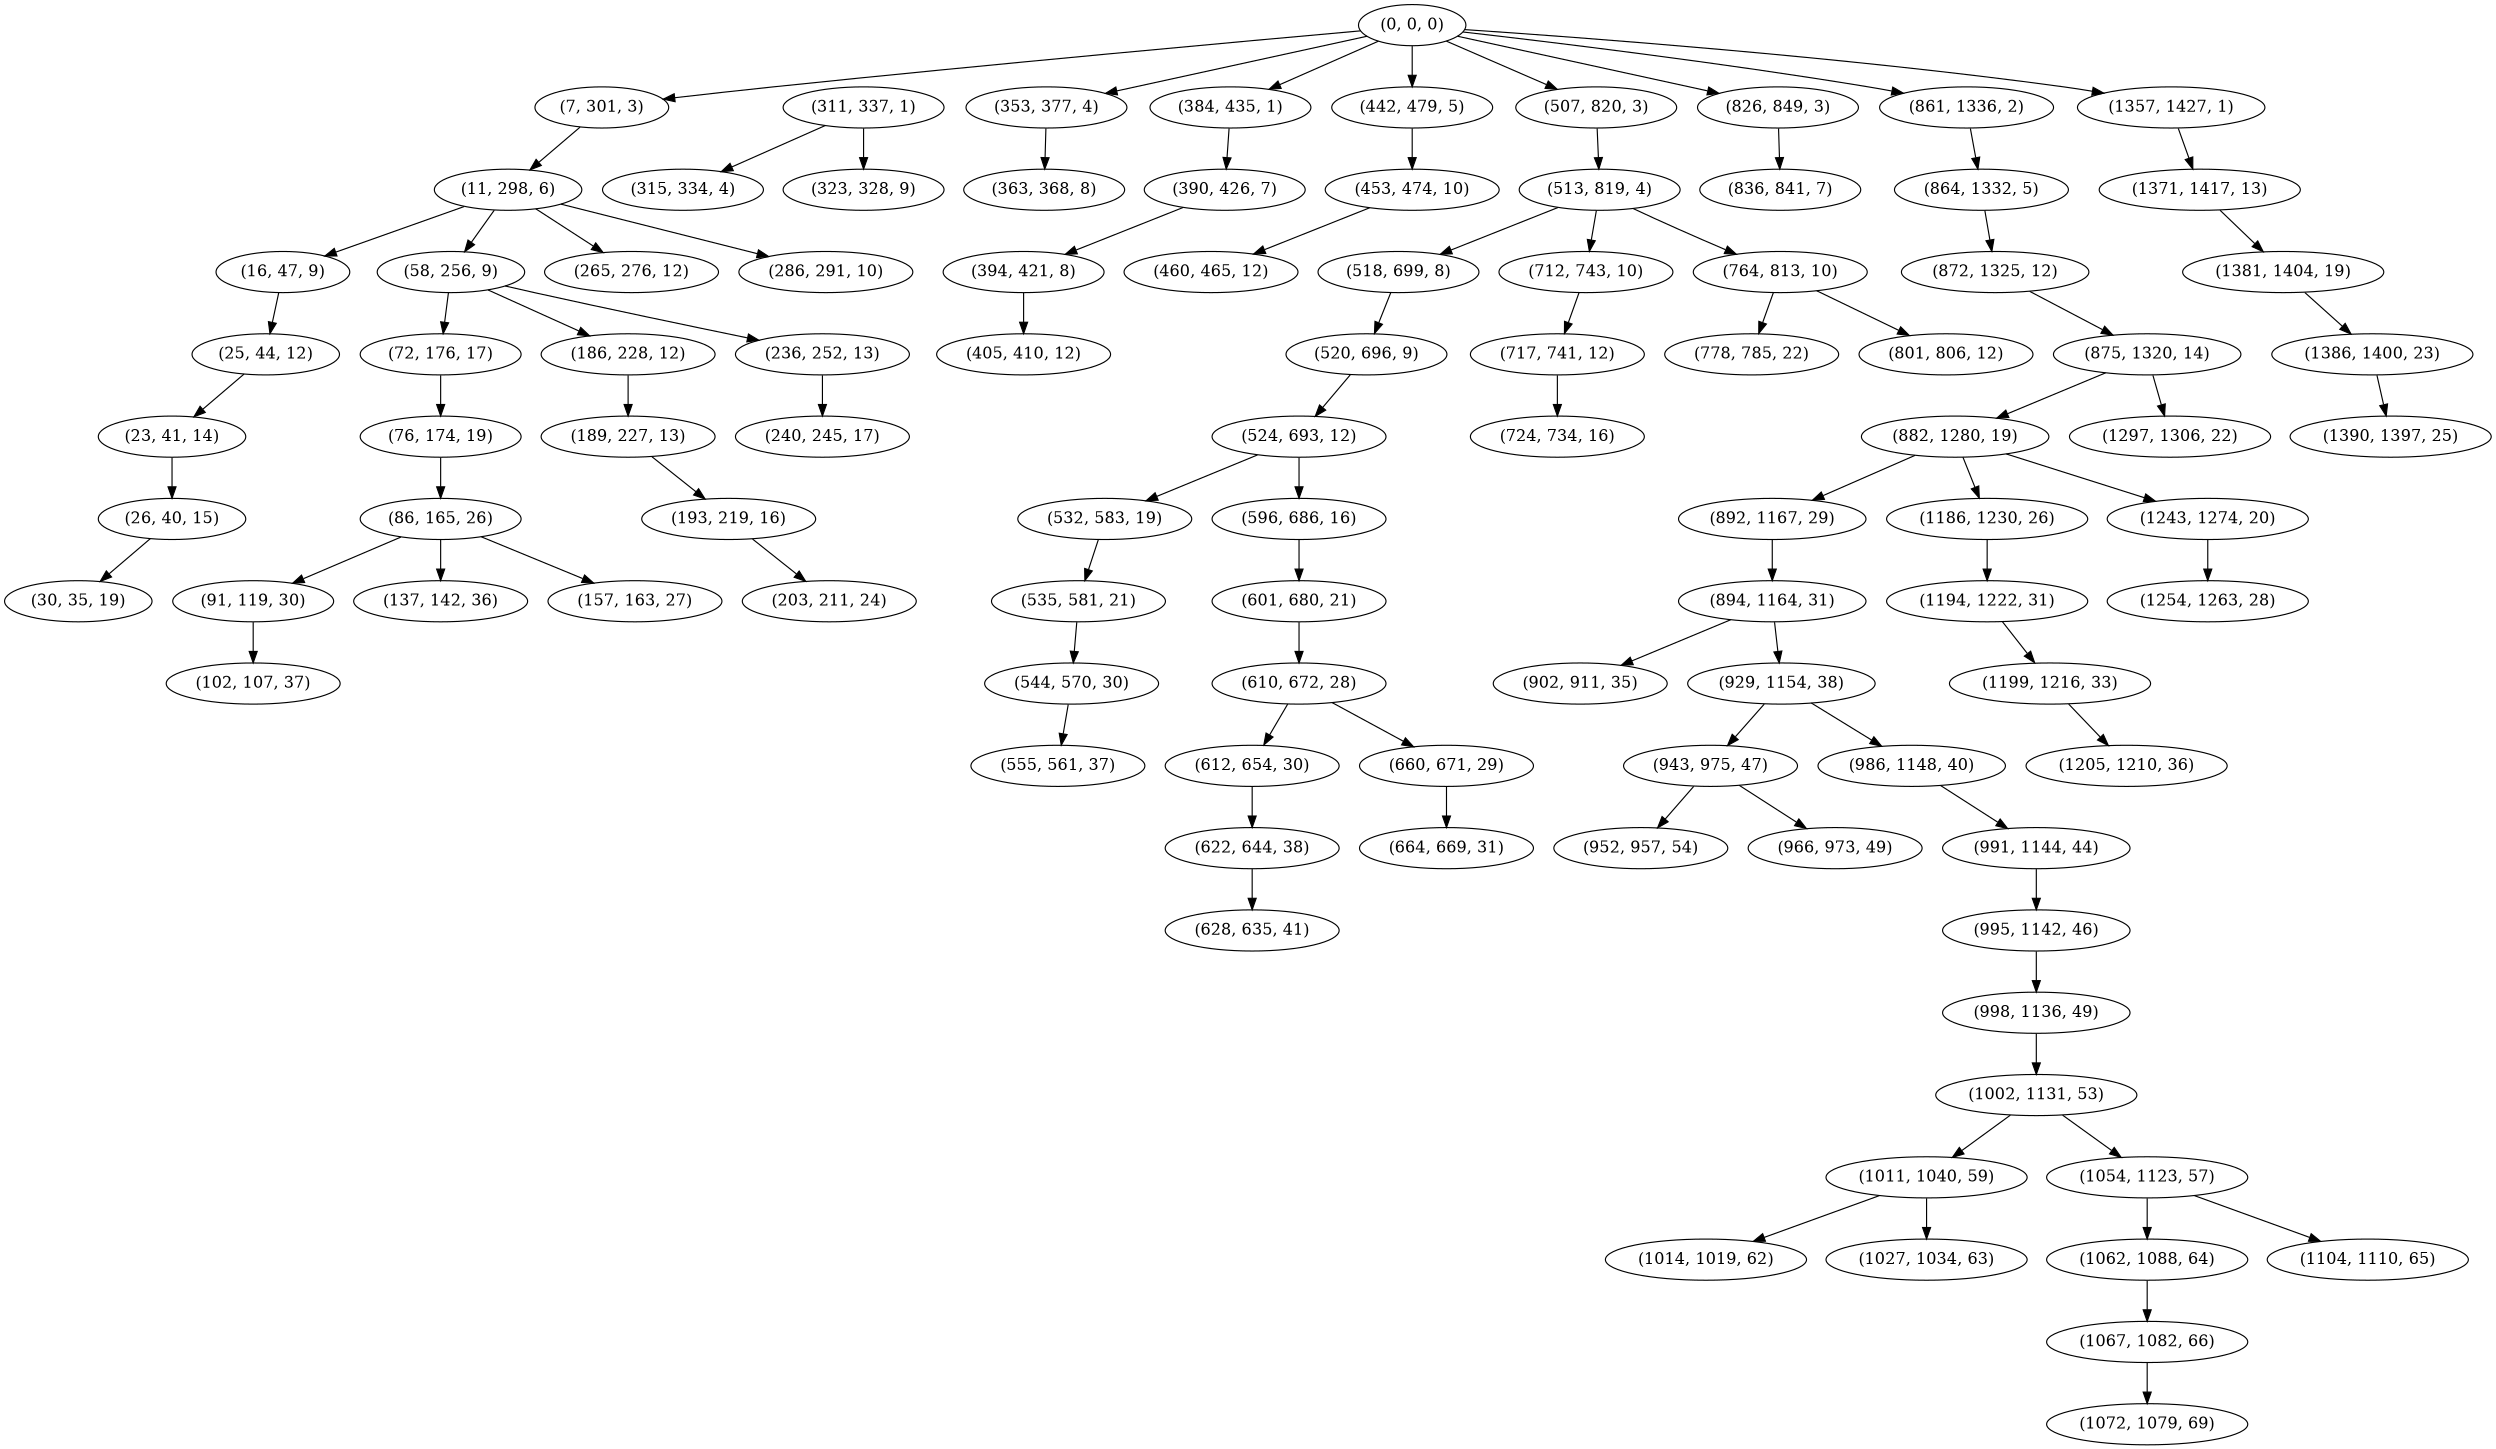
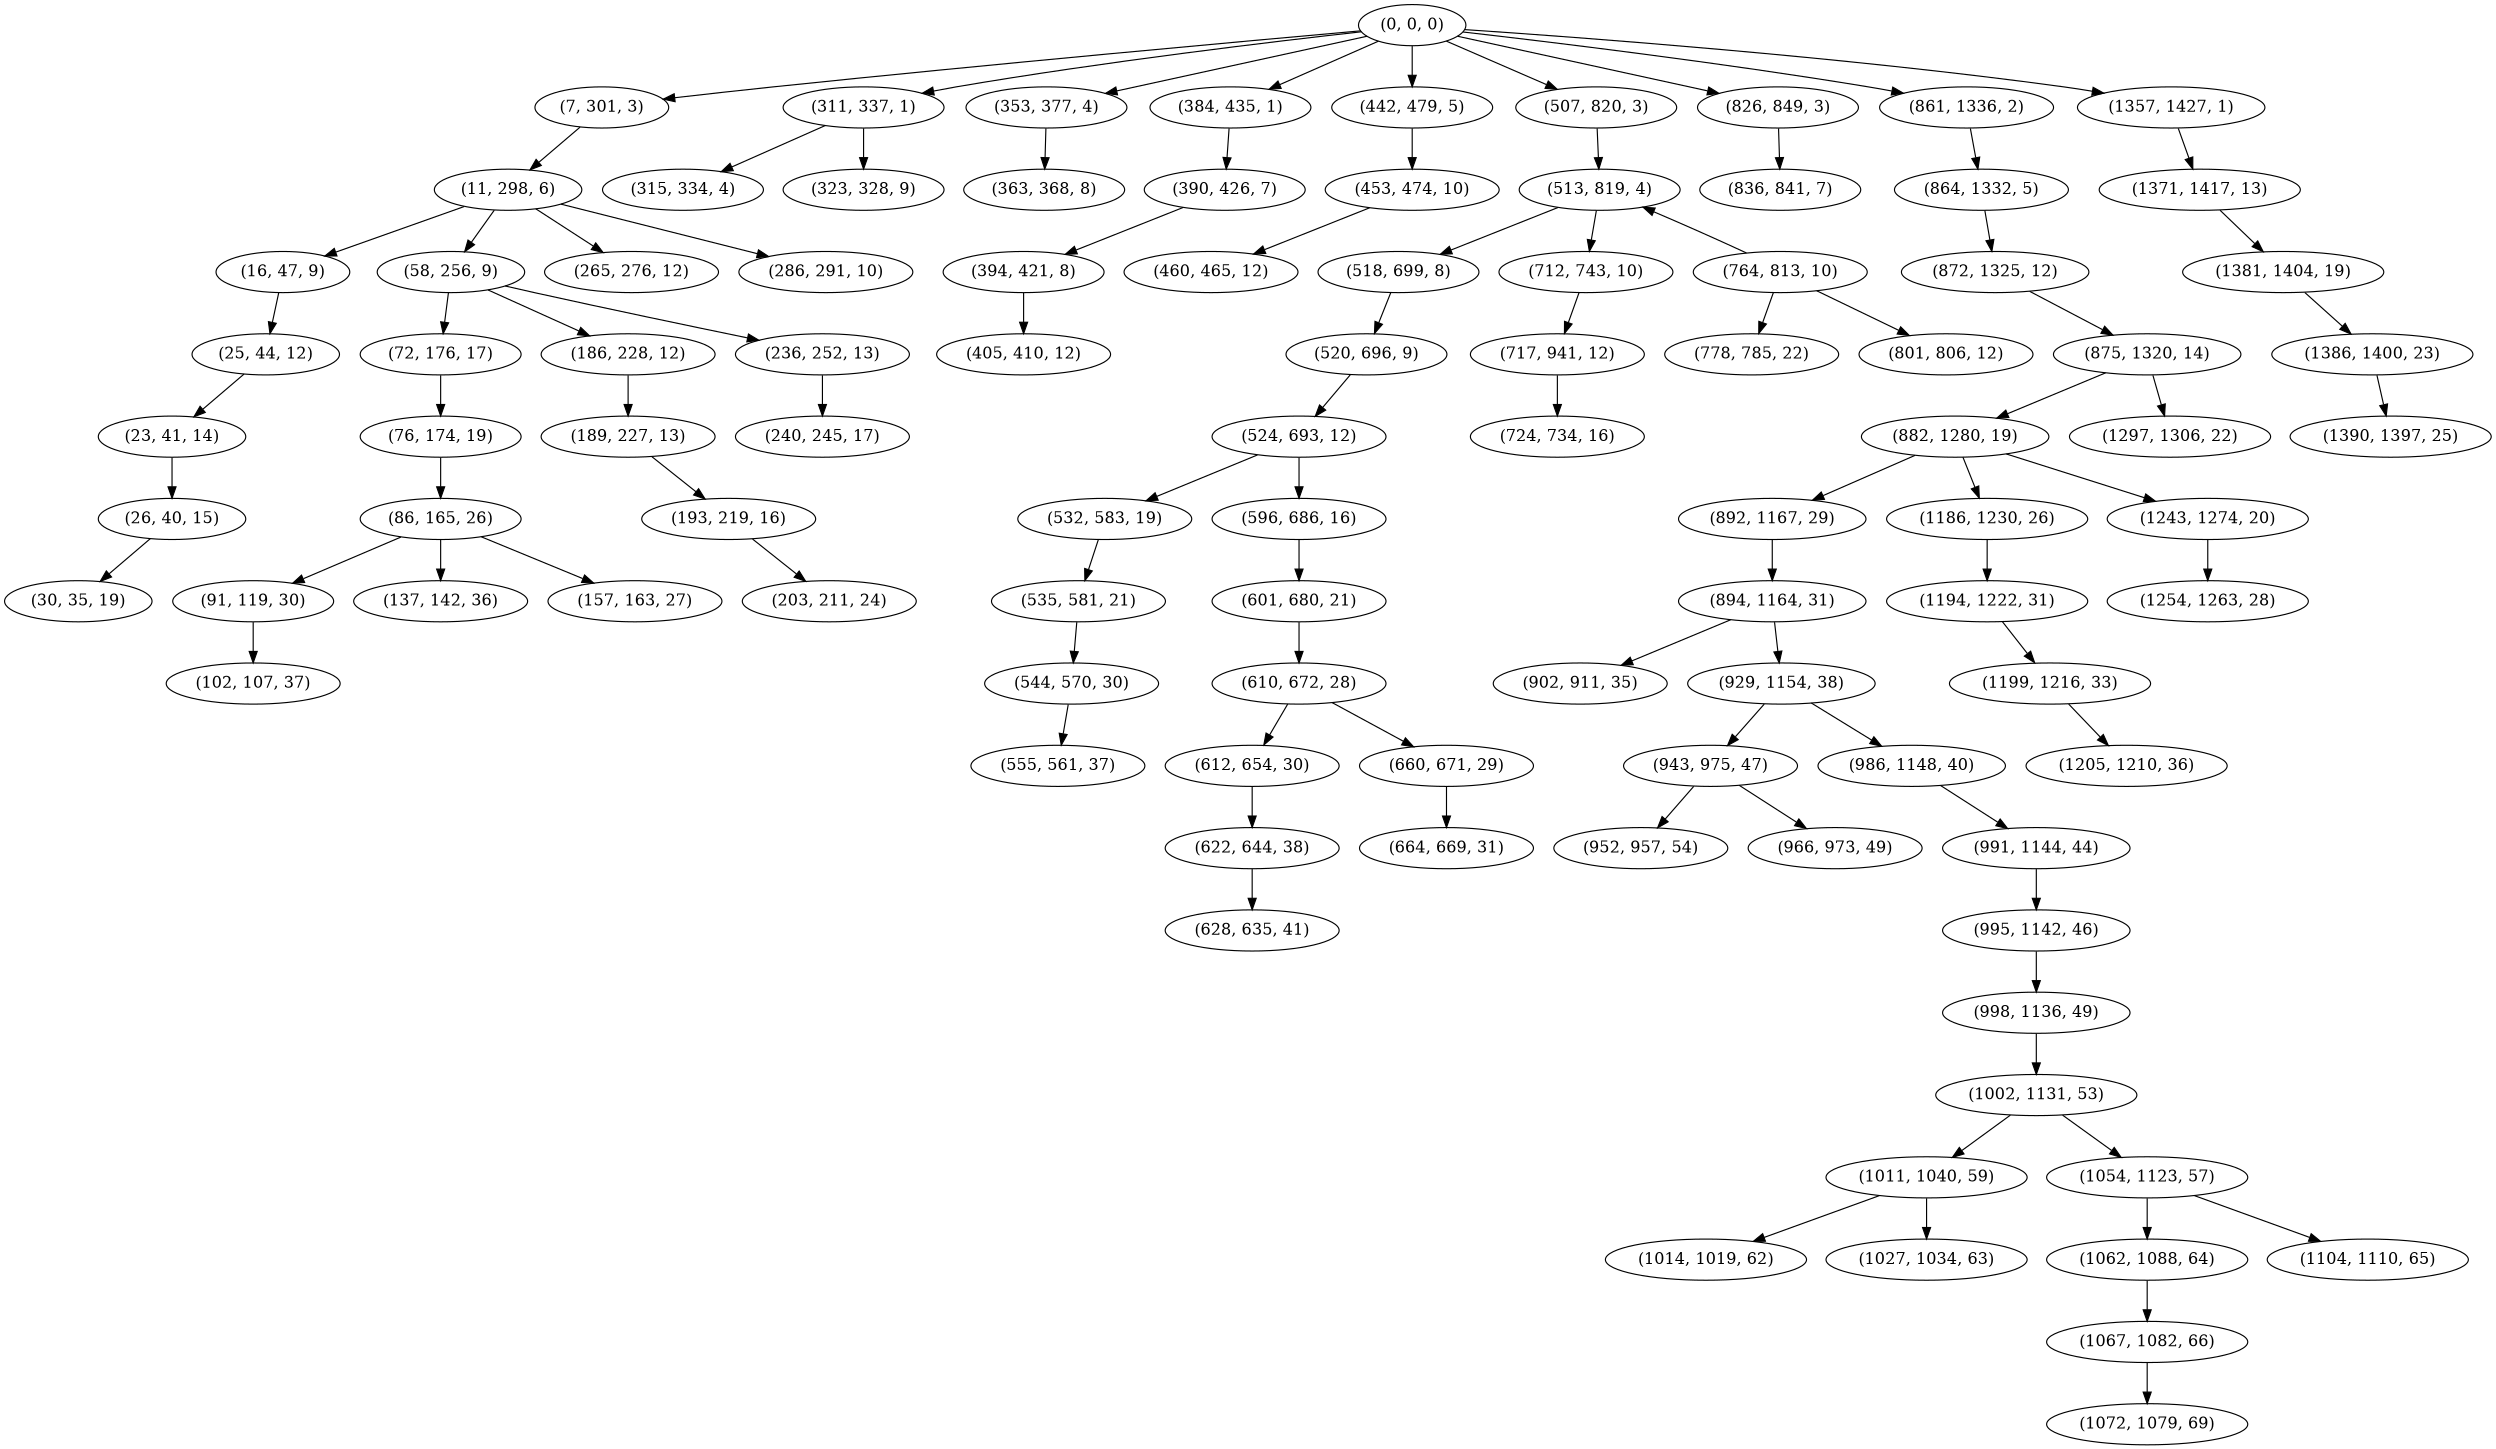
  digraph {
    "(0, 0, 0)"
    "(7, 301, 3)"
    "(311, 337, 1)"
    "(353, 377, 4)"
    "(384, 435, 1)"
    "(442, 479, 5)"
    "(507, 820, 3)"
    "(826, 849, 3)"
    "(861, 1336, 2)"
    "(1357, 1427, 1)"
    "(11, 298, 6)"
    "(315, 334, 4)"
    "(323, 328, 9)"
    "(363, 368, 8)"
    "(390, 426, 7)"
    "(453, 474, 10)"
    "(513, 819, 4)"
    "(836, 841, 7)"
    "(864, 1332, 5)"
    n20 [label="(1371, 1417, 13)"]
    "(16, 47, 9)"
    "(58, 256, 9)"
    "(265, 276, 12)"
    "(286, 291, 10)"
    n25 [label="(25, 44, 12)"]
    "(72, 176, 17)"
    "(186, 228, 12)"
    "(236, 252, 13)"
    "(23, 41, 14)"
    "(26, 40, 15)"
    "(30, 35, 19)"
    "(76, 174, 19)"
    "(189, 227, 13)"
    "(240, 245, 17)"
    "(86, 165, 26)"
    "(91, 119, 30)"
    "(137, 142, 36)"
    "(157, 163, 27)"
    "(102, 107, 37)"
    "(193, 219, 16)"
    "(203, 211, 24)"
    "(394, 421, 8)"
    "(405, 410, 12)"
    "(460, 465, 12)"
    "(518, 699, 8)"
    "(712, 743, 10)"
    "(764, 813, 10)"
    "(520, 696, 9)"
-   "(717, 741, 12)"
+   "(717, 741, 12)" [label="(717, 941, 12)"]
    "(778, 785, 22)"
    "(801, 806, 12)"
    "(524, 693, 12)"
    "(532, 583, 19)"
    "(596, 686, 16)"
    "(535, 581, 21)"
    "(601, 680, 21)"
    "(544, 570, 30)"
    "(555, 561, 37)"
    "(610, 672, 28)"
    "(612, 654, 30)"
    "(660, 671, 29)"
    "(622, 644, 38)"
    "(664, 669, 31)"
    "(628, 635, 41)"
    "(724, 734, 16)"
    "(872, 1325, 12)"
    "(875, 1320, 14)"
    "(882, 1280, 19)"
    "(1297, 1306, 22)"
    "(892, 1167, 29)"
    "(1186, 1230, 26)"
    "(1243, 1274, 20)"
    "(894, 1164, 31)"
    "(1194, 1222, 31)"
    "(1254, 1263, 28)"
    "(902, 911, 35)"
    "(929, 1154, 38)"
    "(943, 975, 47)"
    "(986, 1148, 40)"
    "(952, 957, 54)"
    "(966, 973, 49)"
    "(991, 1144, 44)"
    "(995, 1142, 46)"
    "(998, 1136, 49)"
    "(1002, 1131, 53)"
    "(1011, 1040, 59)"
    "(1054, 1123, 57)"
    "(1014, 1019, 62)"
    "(1027, 1034, 63)"
    "(1062, 1088, 64)"
    "(1104, 1110, 65)"
    "(1067, 1082, 66)"
    "(1072, 1079, 69)"
    "(1199, 1216, 33)"
    "(1205, 1210, 36)"
    "(1381, 1404, 19)"
    "(1386, 1400, 23)"
    "(1390, 1397, 25)"
    "(0, 0, 0)" -> "(7, 301, 3)"
+   "(0, 0, 0)" -> "(311, 337, 1)"
    "(0, 0, 0)" -> "(353, 377, 4)"
    "(0, 0, 0)" -> "(384, 435, 1)"
    "(0, 0, 0)" -> "(442, 479, 5)"
    "(0, 0, 0)" -> "(507, 820, 3)"
    "(0, 0, 0)" -> "(826, 849, 3)"
    "(0, 0, 0)" -> "(861, 1336, 2)"
    "(0, 0, 0)" -> "(1357, 1427, 1)"
    "(7, 301, 3)" -> "(11, 298, 6)"
    "(311, 337, 1)" -> "(315, 334, 4)"
    "(311, 337, 1)" -> "(323, 328, 9)"
    "(353, 377, 4)" -> "(363, 368, 8)"
    "(384, 435, 1)" -> "(390, 426, 7)"
    "(442, 479, 5)" -> "(453, 474, 10)"
    "(507, 820, 3)" -> "(513, 819, 4)"
    "(826, 849, 3)" -> "(836, 841, 7)"
    "(861, 1336, 2)" -> "(864, 1332, 5)"
    "(1357, 1427, 1)" -> n20
    "(11, 298, 6)" -> "(16, 47, 9)"
    "(11, 298, 6)" -> "(58, 256, 9)"
    "(11, 298, 6)" -> "(265, 276, 12)"
    "(11, 298, 6)" -> "(286, 291, 10)"
    "(390, 426, 7)" -> "(394, 421, 8)"
    "(453, 474, 10)" -> "(460, 465, 12)"
    "(513, 819, 4)" -> "(518, 699, 8)"
    "(513, 819, 4)" -> "(712, 743, 10)"
-   "(513, 819, 4)" -> "(764, 813, 10)"
+   "(764, 813, 10)" -> "(513, 819, 4)"
    "(864, 1332, 5)" -> "(872, 1325, 12)"
    n20 -> "(1381, 1404, 19)"
    "(16, 47, 9)" -> n25
    "(58, 256, 9)" -> "(72, 176, 17)"
    "(58, 256, 9)" -> "(186, 228, 12)"
    "(58, 256, 9)" -> "(236, 252, 13)"
    n25 -> "(23, 41, 14)"
    "(72, 176, 17)" -> "(76, 174, 19)"
    "(186, 228, 12)" -> "(189, 227, 13)"
    "(236, 252, 13)" -> "(240, 245, 17)"
    "(23, 41, 14)" -> "(26, 40, 15)"
    "(26, 40, 15)" -> "(30, 35, 19)"
    "(76, 174, 19)" -> "(86, 165, 26)"
    "(189, 227, 13)" -> "(193, 219, 16)"
    "(86, 165, 26)" -> "(91, 119, 30)"
    "(86, 165, 26)" -> "(137, 142, 36)"
    "(86, 165, 26)" -> "(157, 163, 27)"
    "(91, 119, 30)" -> "(102, 107, 37)"
    "(193, 219, 16)" -> "(203, 211, 24)"
    "(394, 421, 8)" -> "(405, 410, 12)"
    "(518, 699, 8)" -> "(520, 696, 9)"
    "(712, 743, 10)" -> "(717, 741, 12)"
    "(764, 813, 10)" -> "(778, 785, 22)"
    "(764, 813, 10)" -> "(801, 806, 12)"
    "(520, 696, 9)" -> "(524, 693, 12)"
    "(717, 741, 12)" -> "(724, 734, 16)"
    "(524, 693, 12)" -> "(532, 583, 19)"
    "(524, 693, 12)" -> "(596, 686, 16)"
    "(532, 583, 19)" -> "(535, 581, 21)"
    "(596, 686, 16)" -> "(601, 680, 21)"
    "(535, 581, 21)" -> "(544, 570, 30)"
    "(601, 680, 21)" -> "(610, 672, 28)"
    "(544, 570, 30)" -> "(555, 561, 37)"
    "(610, 672, 28)" -> "(612, 654, 30)"
    "(610, 672, 28)" -> "(660, 671, 29)"
    "(612, 654, 30)" -> "(622, 644, 38)"
    "(660, 671, 29)" -> "(664, 669, 31)"
    "(622, 644, 38)" -> "(628, 635, 41)"
    "(872, 1325, 12)" -> "(875, 1320, 14)"
    "(875, 1320, 14)" -> "(882, 1280, 19)"
    "(875, 1320, 14)" -> "(1297, 1306, 22)"
    "(882, 1280, 19)" -> "(892, 1167, 29)"
    "(882, 1280, 19)" -> "(1186, 1230, 26)"
    "(882, 1280, 19)" -> "(1243, 1274, 20)"
    "(892, 1167, 29)" -> "(894, 1164, 31)"
    "(1186, 1230, 26)" -> "(1194, 1222, 31)"
    "(1243, 1274, 20)" -> "(1254, 1263, 28)"
    "(894, 1164, 31)" -> "(902, 911, 35)"
    "(894, 1164, 31)" -> "(929, 1154, 38)"
    "(1194, 1222, 31)" -> "(1199, 1216, 33)"
    "(929, 1154, 38)" -> "(943, 975, 47)"
    "(929, 1154, 38)" -> "(986, 1148, 40)"
    "(943, 975, 47)" -> "(952, 957, 54)"
    "(943, 975, 47)" -> "(966, 973, 49)"
    "(986, 1148, 40)" -> "(991, 1144, 44)"
    "(991, 1144, 44)" -> "(995, 1142, 46)"
    "(995, 1142, 46)" -> "(998, 1136, 49)"
    "(998, 1136, 49)" -> "(1002, 1131, 53)"
    "(1002, 1131, 53)" -> "(1011, 1040, 59)"
    "(1002, 1131, 53)" -> "(1054, 1123, 57)"
    "(1011, 1040, 59)" -> "(1014, 1019, 62)"
    "(1011, 1040, 59)" -> "(1027, 1034, 63)"
    "(1054, 1123, 57)" -> "(1062, 1088, 64)"
    "(1054, 1123, 57)" -> "(1104, 1110, 65)"
    "(1062, 1088, 64)" -> "(1067, 1082, 66)"
    "(1067, 1082, 66)" -> "(1072, 1079, 69)"
    "(1199, 1216, 33)" -> "(1205, 1210, 36)"
    "(1381, 1404, 19)" -> "(1386, 1400, 23)"
    "(1386, 1400, 23)" -> "(1390, 1397, 25)"
  }
